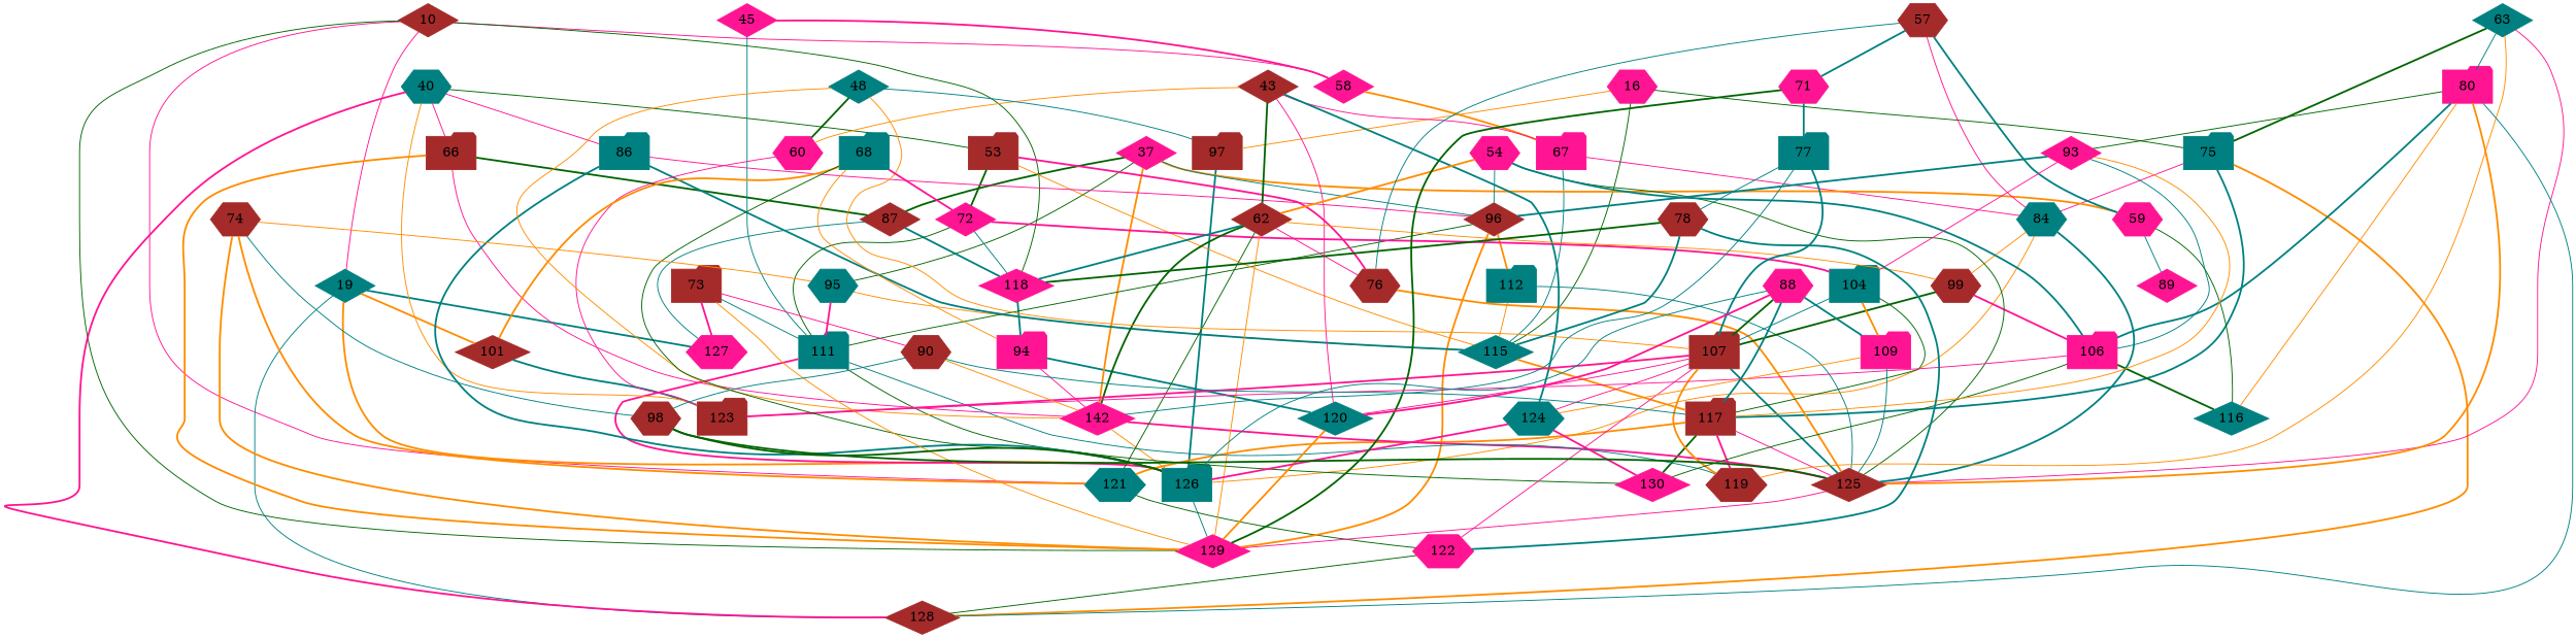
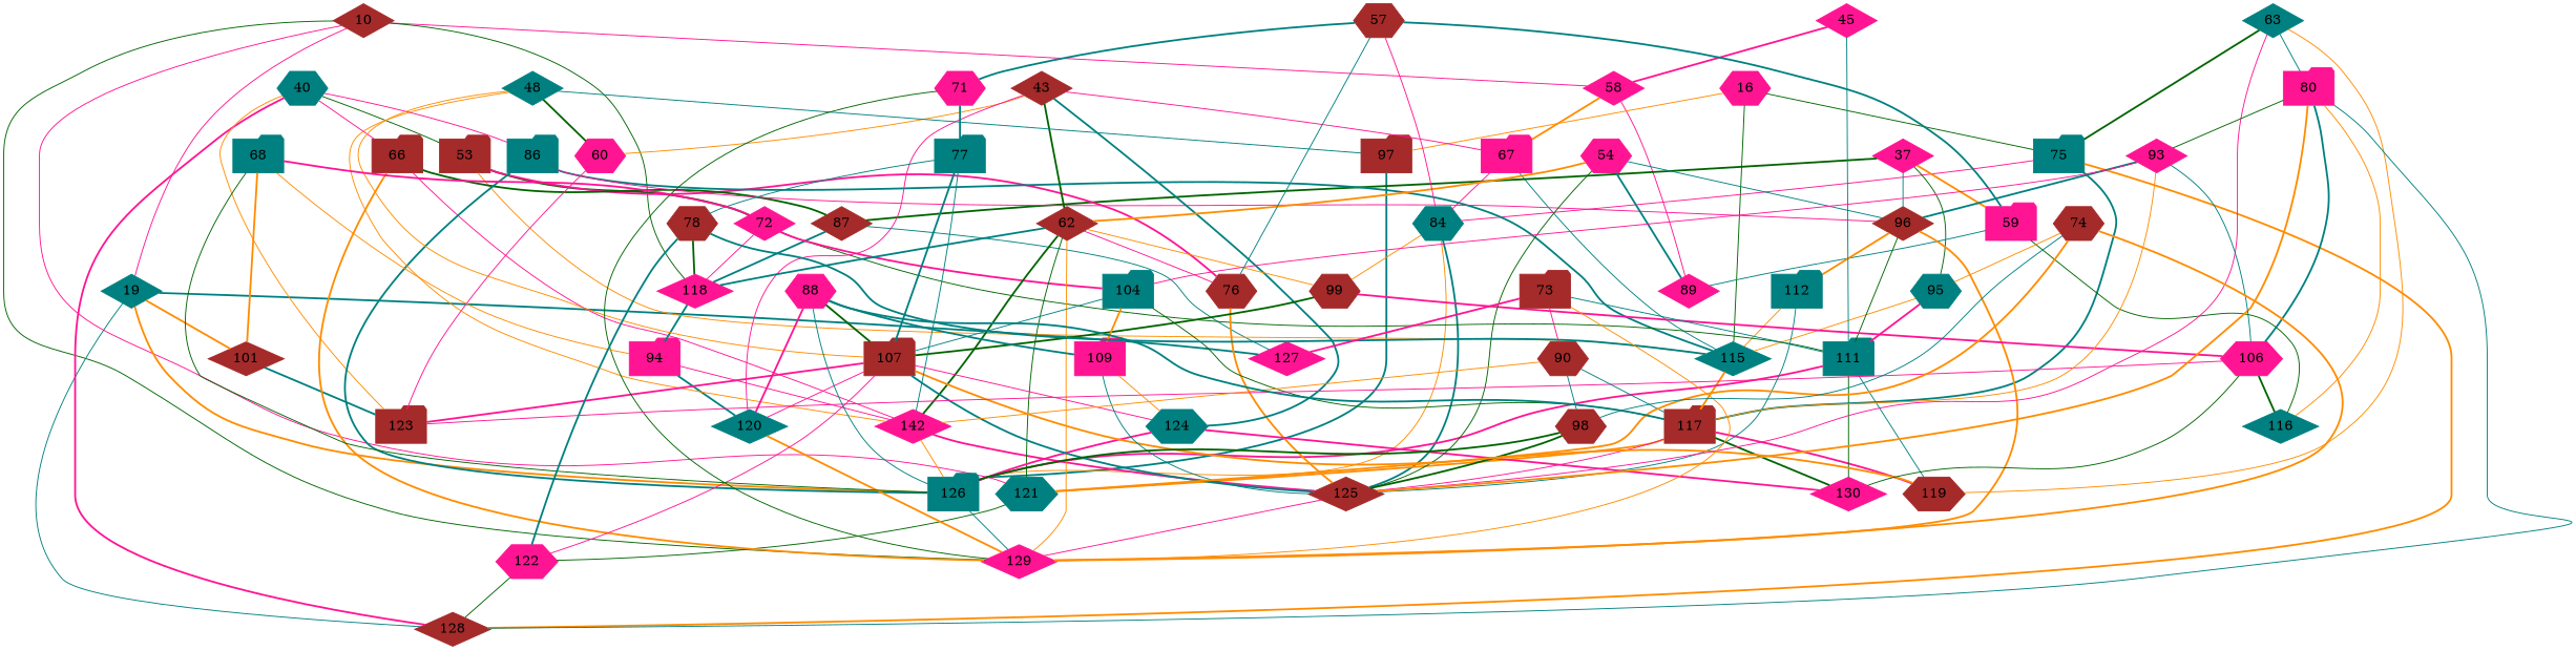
  graph {
    node [color=brown shape=diamond style=filled]
    edge [color=teal style=solid]
    10 [super="+7"]
    19 [color=teal super="+1"]
    58 [color=deeppink]
    118 [color=deeppink super="+51"]
    121 [color=teal shape=hexagon super="+83"]
    129 [color=deeppink super="+56+39"]
    101
    126 [color=teal shape=folder super="+42+91"]
-   127 [color=deeppink shape=hexagon]
+   127 [color=deeppink]
    128 [super="+79"]
    67 [color=deeppink shape=folder]
    89 [color=deeppink]
    94 [color=deeppink shape=folder]
    122 [color=deeppink shape=hexagon]
    16 [color=deeppink shape=hexagon super="+3"]
    75 [color=teal shape=folder super="+35"]
    97 [shape=folder]
    115 [color=teal super="+113"]
    84 [color=teal shape=hexagon super="+31+46"]
    117 [shape=folder super="+70+32"]
    123 [shape=folder super="+41"]
    37 [color=deeppink super="+20"]
-   59 [color=deeppink shape=hexagon]
+   59 [color=deeppink shape=folder]
    87
    95 [color=teal shape=hexagon]
    96 [super="+65"]
    n27 [color=deeppink label=142 super="+17+64"]
    116 [color=teal]
    111 [color=teal shape=folder super="+15+55+82"]
    112 [color=teal shape=folder super="+4"]
    125 [super="+114+103"]
    40 [color=teal shape=hexagon super="+25"]
    53 [shape=folder]
    66 [shape=folder]
    86 [color=teal shape=folder]
    72 [color=deeppink super="+69"]
    76 [shape=hexagon]
    43 [super="+23"]
    60 [color=deeppink shape=hexagon]
    62 [super="+34+44"]
    120 [color=teal super="+108"]
    124 [color=teal shape=hexagon super="+92"]
    99 [shape=hexagon]
    130 [color=deeppink super="+50"]
    45 [color=deeppink]
    119 [shape=hexagon]
    48 [color=teal]
    107 [shape=folder super="+36+105"]
    104 [color=teal shape=folder super="+33"]
    54 [color=deeppink shape=hexagon]
    57 [shape=hexagon]
    71 [color=deeppink shape=hexagon]
    77 [color=teal shape=folder super="+9"]
-   106 [color=deeppink shape=folder super="+8"]
+   106 [color=deeppink shape=hexagon super="+8"]
    63 [color=teal]
    80 [color=deeppink shape=folder super="+47+52"]
    93 [color=deeppink super="+30"]
    68 [color=teal shape=folder]
    78 [shape=hexagon]
    109 [color=deeppink shape=folder super="+49"]
    73 [shape=folder]
    90 [shape=hexagon]
    98 [shape=hexagon]
    74 [shape=hexagon]
    88 [color=deeppink shape=hexagon super="+5"]
    10 -- 19 [color=deeppink]
    10 -- 58 [color=deeppink]
    10 -- 118 [color=darkgreen weight=2]
    10 -- 121 [color=deeppink]
    10 -- 129 [color=darkgreen]
    19 -- 101 [color=darkorange style=bold]
    19 -- 126 [color=darkorange style=bold]
    19 -- 127 [style=bold weight=2]
    19 -- 128
    58 -- 67 [color=darkorange style=bold]
+   58 -- 89 [color=deeppink]
    118 -- 94 [style=bold]
    121 -- 122 [color=darkgreen]
    101 -- 123 [style=bold weight=2]
    126 -- 129
    67 -- 115
    67 -- 84 [color=deeppink]
    94 -- n27 [color=deeppink]
    94 -- 120 [style=bold]
    122 -- 128 [color=darkgreen]
    16 -- 75 [color=darkgreen weight=2]
    16 -- 97 [color=darkorange weight=2]
    16 -- 115 [color=darkgreen weight=2]
    75 -- 128 [color=darkorange style=bold]
    75 -- 84 [color=deeppink]
    75 -- 117 [style=bold]
    97 -- 126 [style=bold]
    115 -- 117 [color=darkorange style=bold]
    84 -- 126 [color=darkorange weight=3]
    84 -- 125 [style=bold]
    84 -- 99 [color=darkorange]
    117 -- 121 [color=darkorange style=bold weight=2]
    117 -- 125 [color=deeppink]
    117 -- 130 [color=darkgreen style=bold weight=2]
    117 -- 119 [color=deeppink style=bold]
    37 -- 59 [color=darkorange style=bold]
    37 -- 87 [color=darkgreen style=bold]
    37 -- 95 [color=darkgreen]
    37 -- 96
-   37 -- n27 [color=darkorange style=bold weight=2]
    59 -- 89
    59 -- 116 [color=darkgreen]
    87 -- 118 [style=bold]
    87 -- 127
    95 -- 115 [color=darkorange]
    95 -- 111 [color=deeppink style=bold]
    96 -- 129 [color=darkorange style=bold]
    96 -- 111 [color=darkgreen]
    96 -- 112 [color=darkorange style=bold]
    n27 -- 126 [color=darkorange weight=2]
    n27 -- 125 [color=deeppink style=bold weight=3]
    111 -- 126 [color=deeppink style=bold]
    111 -- 130 [color=darkgreen weight=2]
    111 -- 119
    112 -- 115 [color=darkorange weight=4]
    112 -- 125
    125 -- 129 [color=deeppink]
    40 -- 128 [color=deeppink style=bold weight=2]
    40 -- 123 [color=darkorange]
    40 -- 53 [color=darkgreen]
    40 -- 66 [color=deeppink]
    40 -- 86 [color=deeppink]
    53 -- 115 [color=darkorange]
    53 -- 72 [color=darkgreen style=bold]
    53 -- 76 [color=deeppink style=bold]
    66 -- 129 [color=darkorange style=bold]
    66 -- 87 [color=darkgreen style=bold]
    66 -- n27 [color=deeppink]
    86 -- 126 [style=bold]
    86 -- 115 [style=bold]
    86 -- 96 [color=deeppink]
-   72 -- 118
+   72 -- 118 [color=deeppink]
    72 -- 111 [color=darkgreen weight=2]
    72 -- 104 [color=deeppink style=bold]
    76 -- 125 [color=darkorange style=bold]
    43 -- 67 [color=deeppink]
    43 -- 60 [color=darkorange weight=2]
    43 -- 62 [color=darkgreen style=bold]
    43 -- 120 [color=deeppink]
    43 -- 124 [style=bold]
    60 -- 123 [color=deeppink]
    62 -- 118 [style=bold]
    62 -- 121 [color=darkgreen]
    62 -- 129 [color=darkorange]
    62 -- n27 [color=darkgreen style=bold]
    62 -- 76 [color=deeppink]
    62 -- 99 [color=darkorange]
    120 -- 129 [color=darkorange style=bold]
    124 -- 126 [color=deeppink style=bold]
    124 -- 130 [color=deeppink style=bold]
    99 -- 107 [color=darkgreen style=bold]
    99 -- 106 [color=deeppink style=bold]
    45 -- 58 [color=deeppink style=bold]
    45 -- 111 [weight=3]
    48 -- 97
    48 -- n27 [color=darkorange]
    48 -- 60 [color=darkgreen style=bold]
    48 -- 107 [color=darkorange]
    107 -- 122 [color=deeppink]
    107 -- 123 [color=deeppink style=bold]
    107 -- 125 [style=bold]
    107 -- 120 [color=deeppink]
    107 -- 124 [color=deeppink weight=2]
    107 -- 119 [color=darkorange style=bold]
    104 -- 117 [color=darkgreen]
    104 -- 107
    104 -- 109 [color=darkorange style=bold weight=2]
-   54 -- 106 [style=bold]
+   54 -- 89 [style=bold]
    54 -- 96
    54 -- 125 [color=darkgreen]
    54 -- 62 [color=darkorange style=bold]
    57 -- 84 [color=deeppink]
    57 -- 59 [style=bold]
    57 -- 76
    57 -- 71 [style=bold]
-   71 -- 129 [color=darkgreen style=bold]
+   71 -- 129 [color=darkgreen]
    71 -- 77 [style=bold weight=2]
    77 -- n27 [weight=2]
    77 -- 107 [style=bold]
    77 -- 78
    106 -- 123 [color=deeppink]
    106 -- 116 [color=darkgreen style=bold weight=2]
    106 -- 130 [color=darkgreen]
    63 -- 75 [color=darkgreen style=bold]
    63 -- 125 [color=deeppink]
    63 -- 119 [color=darkorange]
    63 -- 80
    80 -- 128
    80 -- 116 [color=darkorange]
    80 -- 125 [color=darkorange style=bold weight=2]
    80 -- 106 [style=bold]
    80 -- 93 [color=darkgreen]
    93 -- 117 [color=darkorange]
    93 -- 96 [style=bold weight=2]
    93 -- 104 [color=deeppink]
    93 -- 106
    68 -- 101 [color=darkorange style=bold]
    68 -- 126 [color=darkgreen]
    68 -- 94 [color=darkorange]
    68 -- 72 [color=deeppink style=bold]
    78 -- 118 [color=darkgreen style=bold]
    78 -- 122 [style=bold]
    78 -- 115 [style=bold]
    109 -- 125 [weight=2]
    109 -- 124 [color=darkorange]
    73 -- 129 [color=darkorange]
    73 -- 127 [color=deeppink style=bold]
    73 -- 111
    73 -- 90 [color=deeppink]
    90 -- 117
    90 -- n27 [color=darkorange]
    90 -- 98
    98 -- 126 [color=darkgreen style=bold]
    98 -- 125 [color=darkgreen style=bold]
    74 -- 121 [color=darkorange style=bold]
    74 -- 129 [color=darkorange style=bold]
    74 -- 95 [color=darkorange]
    74 -- 98
    88 -- 126
    88 -- 117 [style=bold]
    88 -- 120 [color=deeppink style=bold weight=2]
    88 -- 107 [color=darkgreen style=bold]
    88 -- 109 [style=bold]
  }
